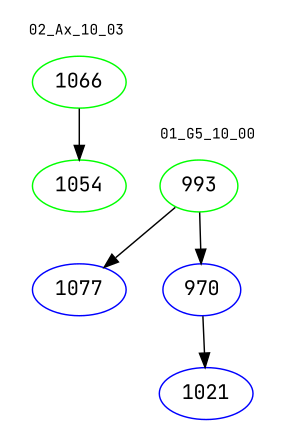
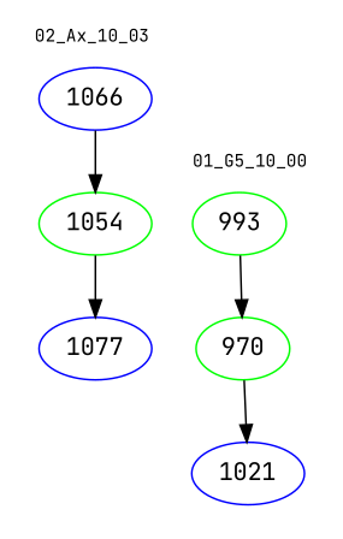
  digraph {
    fontname="JetBrains Mono"
    node [color=green fontname="JetBrains Mono"]
    edge [color=black fontname="JetBrains Mono"]
-   n1 [label=1066]
+   n1 [color=blue label=1066]
    n2 [label=1054]
    n3 [color=blue label=1077]
    n4 [label=993]
-   n5 [color=blue label=970]
+   n5 [label=970]
    n6 [color=blue label=1021]
    subgraph cluster_1 {
      color=white
      fontsize=10
      label="02_Ax_10_03"
      n1
      n2
      n3
    }
    subgraph cluster_2 {
      color=white
      fontsize=10
      label="01_G5_10_00"
      n4
      n5
      n6
    }
    n1 -> n2
-   n4 -> n3
+   n2 -> n3
    n4 -> n5
    n5 -> n6
  }
